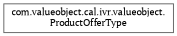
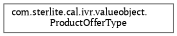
  digraph {
    rankdir=LR
    fontname="PT Serif"
-   n1 [color=grey40 fillcolor=white fontname="PT Serif" fontsize=10 height=0.2 label="com.valueobject.cal.ivr.valueobject.\lProductOfferType" shape=box style=filled width=0.4]
+   n1 [color=grey40 fillcolor=white fontname="PT Serif" fontsize=10 height=0.2 label="com.sterlite.cal.ivr.valueobject.\lProductOfferType" shape=box style=filled width=0.4]
  }
